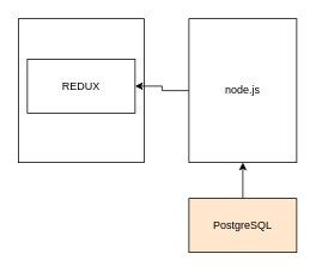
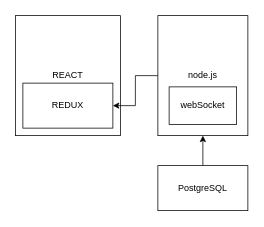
  <mxCell id="0" />
  <mxCell id="1" parent="0" />
  <mxCell id="2" value="REACT" style="rounded=0;whiteSpace=wrap;html=1;" vertex="1" parent="1"><mxGeometry x="20" y="20" width="140" height="160" as="geometry" /></mxCell>
- <mxCell id="3" value="REDUX" style="rounded=0;whiteSpace=wrap;html=1;" vertex="1" parent="1"><mxGeometry x="30" y="65" width="120" height="60" as="geometry" /></mxCell>
+ <mxCell id="3" value="REDUX" style="rounded=0;whiteSpace=wrap;html=1;" vertex="1" parent="1"><mxGeometry x="30" y="110" width="120" height="60" as="geometry" /></mxCell>
  <mxCell id="4" style="edgeStyle=orthogonalEdgeStyle;rounded=0;orthogonalLoop=1;jettySize=auto;html=1;" edge="1" parent="1" source="5" target="3"><mxGeometry relative="1" as="geometry" /></mxCell>
  <mxCell id="5" value="node.js" style="rounded=0;whiteSpace=wrap;html=1;" vertex="1" parent="1"><mxGeometry x="210" y="20" width="120" height="160" as="geometry" /></mxCell>
+ <mxCell id="6" value="webSocket" style="rounded=0;whiteSpace=wrap;html=1;" vertex="1" parent="1"><mxGeometry x="225" y="115" width="90" height="50" as="geometry" /></mxCell>
  <mxCell id="7" style="edgeStyle=orthogonalEdgeStyle;rounded=0;orthogonalLoop=1;jettySize=auto;html=1;entryX=0.5;entryY=1;entryDx=0;entryDy=0;" edge="1" parent="1" source="8" target="5"><mxGeometry relative="1" as="geometry" /></mxCell>
- <mxCell id="8" value="PostgreSQL" style="rounded=0;whiteSpace=wrap;html=1;fillColor=#ffe6cc;" vertex="1" parent="1"><mxGeometry x="210" y="220" width="120" height="60" as="geometry" /></mxCell>
+ <mxCell id="8" value="PostgreSQL" style="rounded=0;whiteSpace=wrap;html=1;" vertex="1" parent="1"><mxGeometry x="210" y="220" width="120" height="60" as="geometry" /></mxCell>
